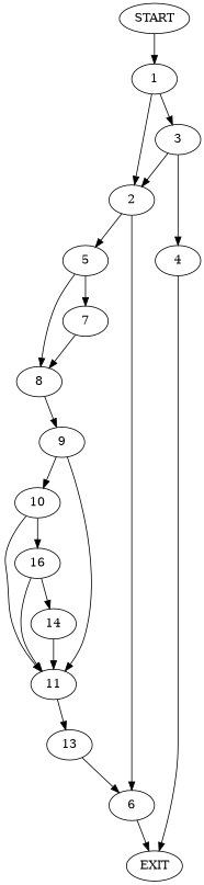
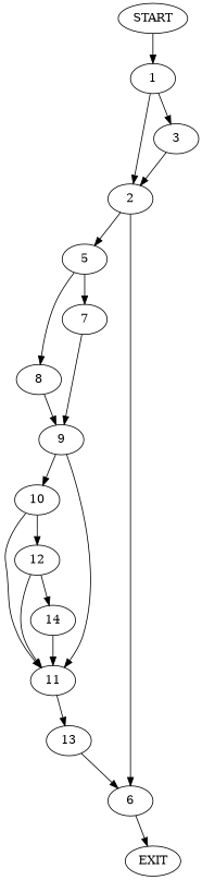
  digraph {
    n1 [label=START]
    1
    2
    3
    n5 [label=EXIT]
    5
    6
-   4
    7
    8
    9
    10
    11
-   12 [label=16]
+   12
    13
    14
    n1 -> 1
    1 -> 2
    1 -> 3
    2 -> 5
    2 -> 6
    3 -> 2
-   3 -> 4
    5 -> 7
    5 -> 8
    6 -> n5
-   4 -> n5
-   7 -> 8
+   7 -> 9
    8 -> 9
    9 -> 10
    9 -> 11
    10 -> 11
    10 -> 12
    11 -> 13
    12 -> 11
    12 -> 14
    13 -> 6
    14 -> 11
  }
